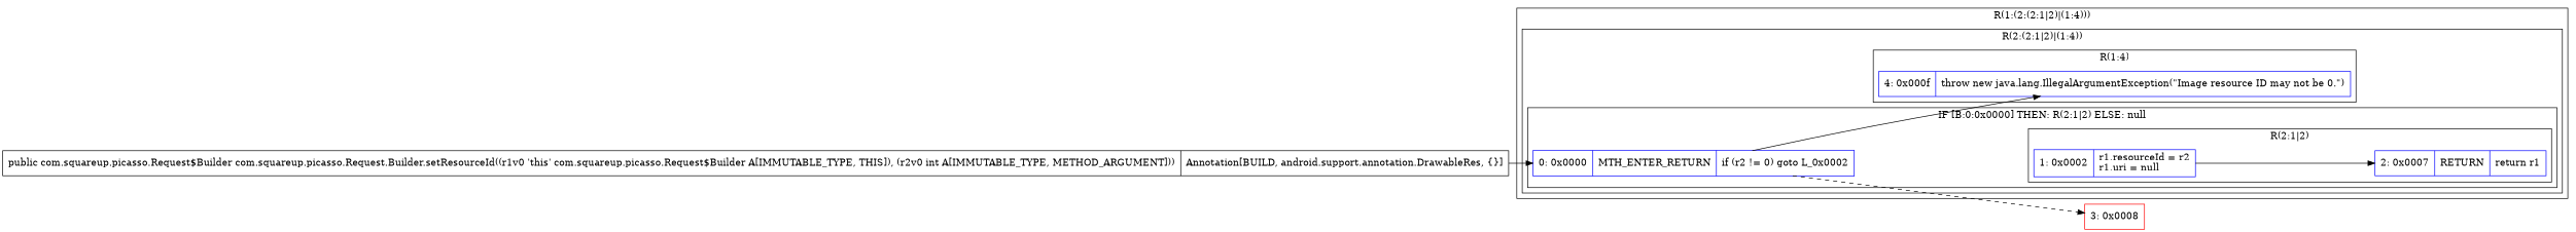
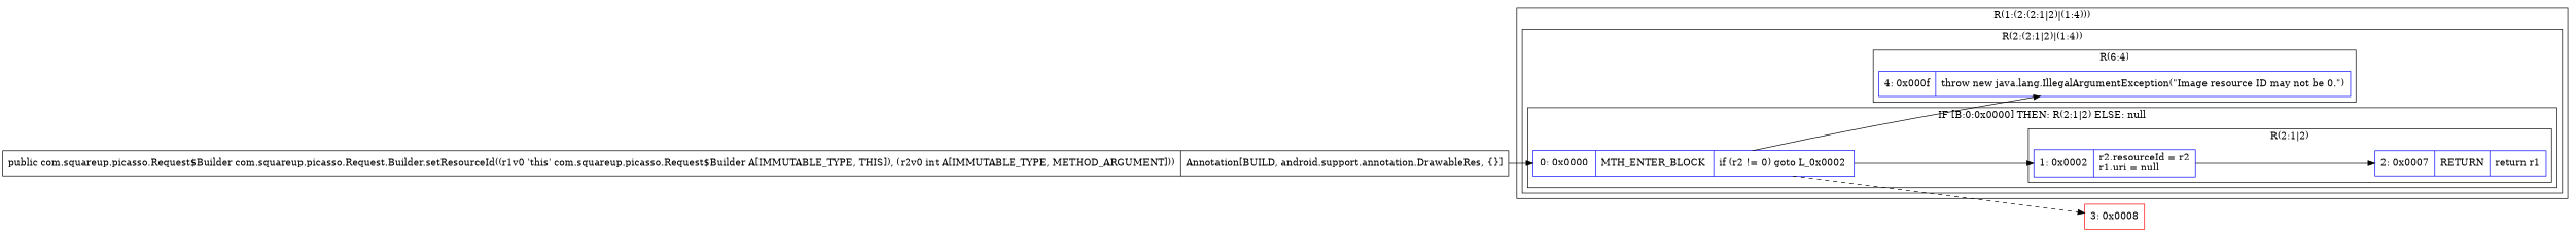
  digraph {
    rankdir=LR
    node [color=blue shape=record]
-   n1 [label="{1\:\ 0x0002|r1.resourceId = r2\lr1.uri = null\l}"]
+   n1 [label="{1\:\ 0x0002|r2.resourceId = r2\lr1.uri = null\l}"]
    n2 [label="{2\:\ 0x0007|RETURN\l|return r1\l}"]
-   n3 [label="{0\:\ 0x0000|MTH_ENTER_RETURN\l|if (r2 != 0) goto L_0x0002\l}"]
+   n3 [label="{0\:\ 0x0000|MTH_ENTER_BLOCK\l|if (r2 != 0) goto L_0x0002\l}"]
    n4 [label="{4\:\ 0x000f|throw new java.lang.IllegalArgumentException(\"Image resource ID may not be 0.\")\l}"]
    n5 [color=red label="{3\:\ 0x0008}"]
    n6 [label="{public com.squareup.picasso.Request$Builder com.squareup.picasso.Request.Builder.setResourceId((r1v0 'this' com.squareup.picasso.Request$Builder A[IMMUTABLE_TYPE, THIS]), (r2v0 int A[IMMUTABLE_TYPE, METHOD_ARGUMENT]))  | Annotation[BUILD, android.support.annotation.DrawableRes, \{\}]\l}" color=""]
    subgraph cluster_1 {
      label="R(1:(2:(2:1|2)|(1:4)))"
      subgraph cluster_2 {
        label="R(2:(2:1|2)|(1:4))"
        subgraph cluster_3 {
          label="IF [B:0:0x0000] THEN: R(2:1|2) ELSE: null"
          n3
          subgraph cluster_4 {
            label="R(2:1|2)"
            n1
            n2
          }
        }
        subgraph cluster_5 {
-         label="R(1:4)"
+         label="R(6:4)"
          n4
        }
      }
    }
    n1 -> n2
+   n3 -> n1
    n3 -> n4
    n3 -> n5 [style=dashed]
    n6 -> n3
  }
